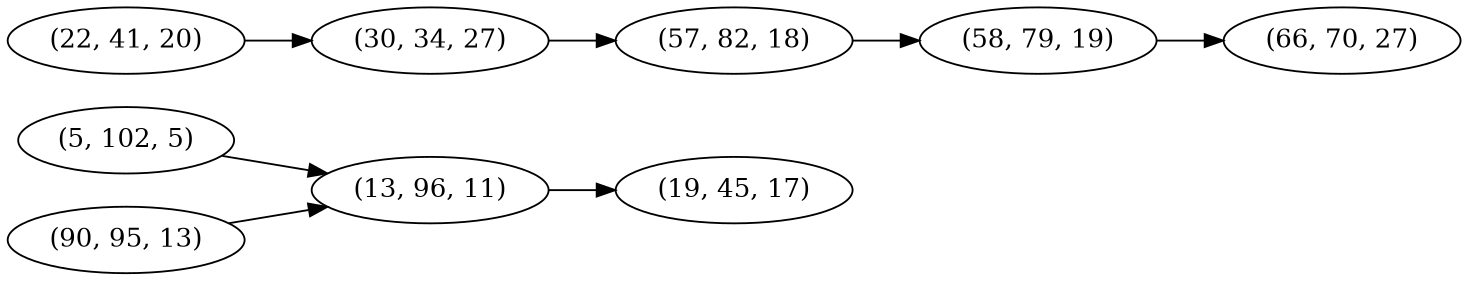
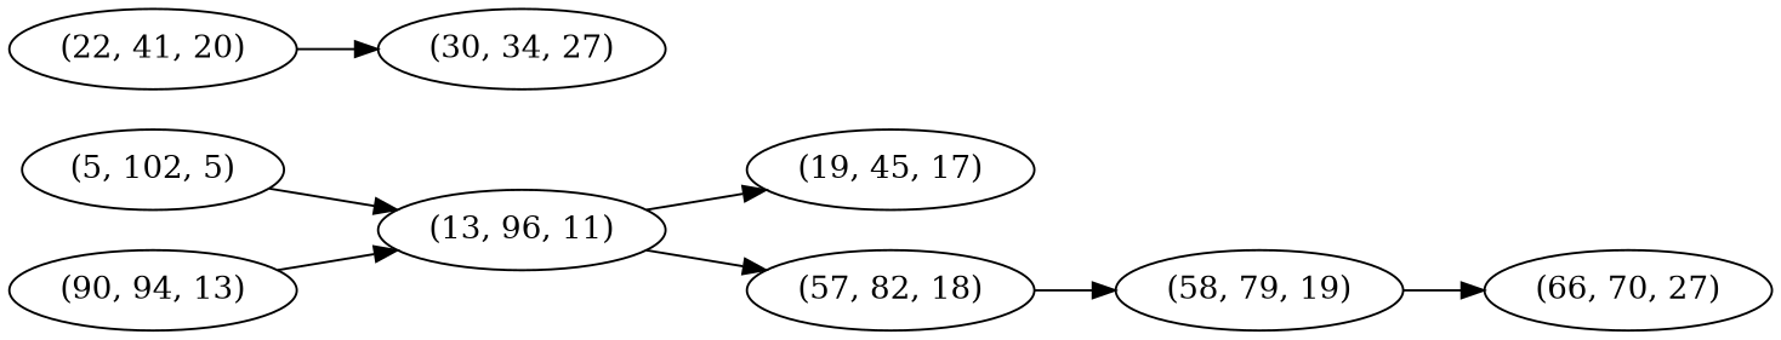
  digraph {
    rankdir=LR
    "(5, 102, 5)"
    "(13, 96, 11)"
    "(19, 45, 17)"
    "(57, 82, 18)"
    "(58, 79, 19)"
-   "(90, 94, 13)" [label="(90, 95, 13)"]
+   "(90, 94, 13)"
    "(22, 41, 20)"
    "(30, 34, 27)"
    "(66, 70, 27)"
    "(5, 102, 5)" -> "(13, 96, 11)"
    "(13, 96, 11)" -> "(19, 45, 17)"
-   "(30, 34, 27)" -> "(57, 82, 18)"
+   "(13, 96, 11)" -> "(57, 82, 18)"
    "(57, 82, 18)" -> "(58, 79, 19)"
    "(58, 79, 19)" -> "(66, 70, 27)"
    "(90, 94, 13)" -> "(13, 96, 11)"
    "(22, 41, 20)" -> "(30, 34, 27)"
  }
